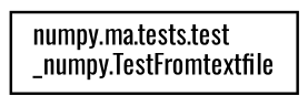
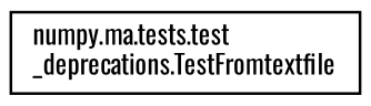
  digraph {
    rankdir=LR
    fontname=Oswald
-   n1 [color=black fillcolor=white fontname=Oswald fontsize=10 height=0.2 label="numpy.ma.tests.test\l_numpy.TestFromtextfile" shape=record style=filled width=0.4]
+   n1 [color=black fillcolor=white fontname=Oswald fontsize=10 height=0.2 label="numpy.ma.tests.test\l_deprecations.TestFromtextfile" shape=record style=filled width=0.4]
  }
